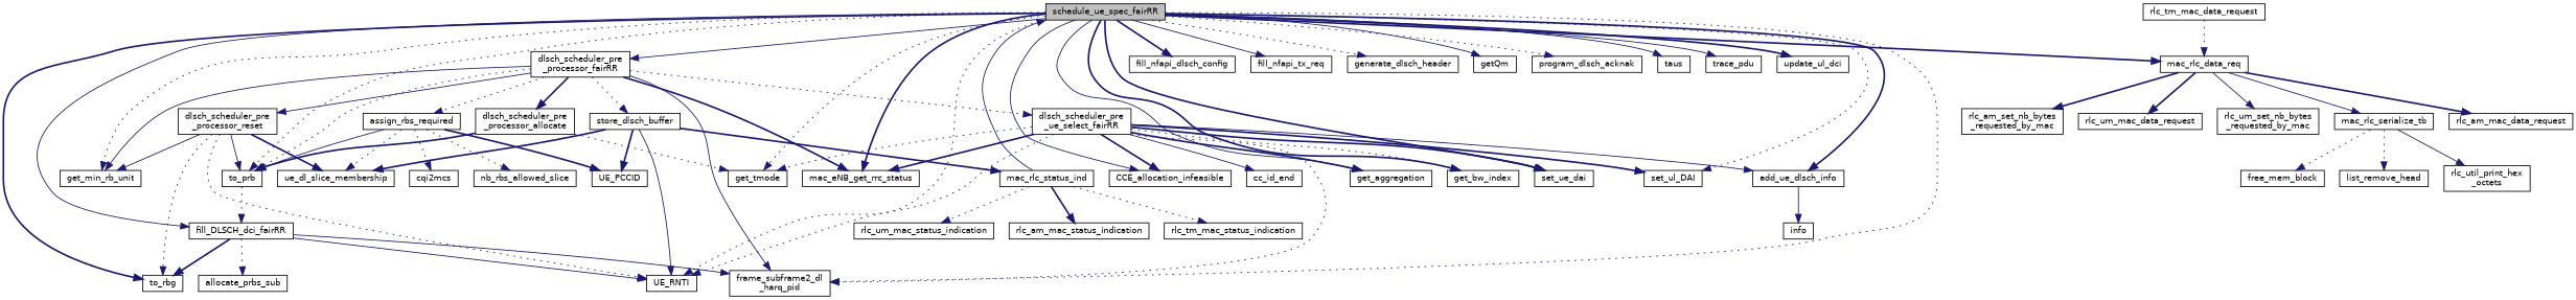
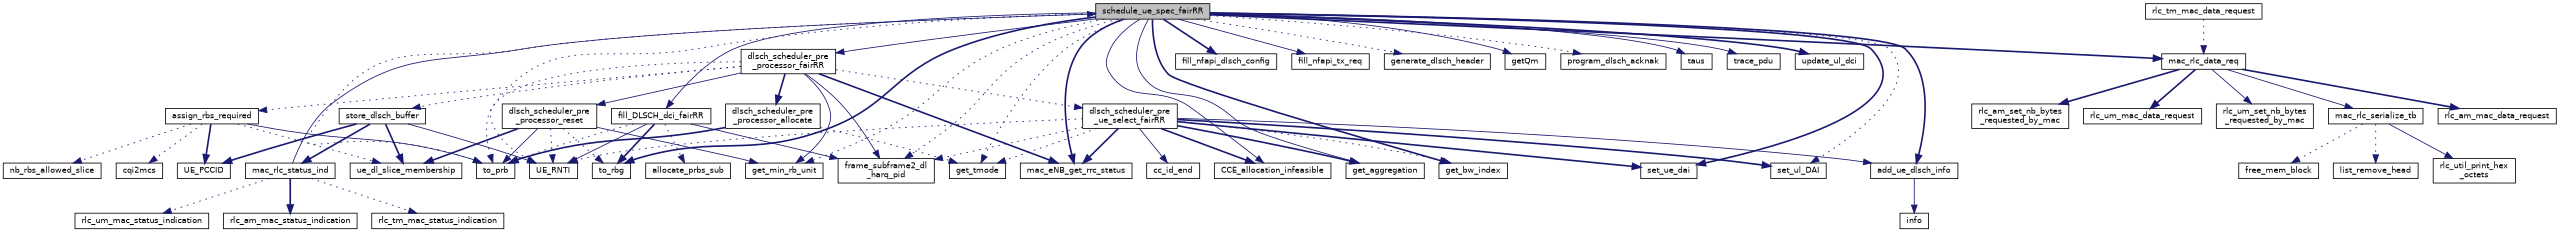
  digraph {
    rankdir=TB
    node [color=black fillcolor=white fontname=Helvetica fontsize=10 shape=record style=filled]
    edge [color=midnightblue fontname=Helvetica fontsize=10 labelfontname=Helvetica labelfontsize=10 style=dotted]
    n1 [fillcolor=grey75 fontcolor=black height=0.2 label=schedule_ue_spec_fairRR width=0.4]
    n2 [height=0.2 label=add_ue_dlsch_info width=0.4]
    n3 [height=0.2 label=CCE_allocation_infeasible width=0.4]
    n4 [height=0.2 label="dlsch_scheduler_pre\l_processor_fairRR" width=0.4]
    n5 [height=0.2 label=to_prb width=0.4]
    n6 [height=0.2 label=get_tmode width=0.4]
    n7 [height=0.2 label=get_min_rb_unit width=0.4]
    n8 [height=0.2 label=to_rbg width=0.4]
    n9 [height=0.2 label=UE_RNTI width=0.4]
    n10 [height=0.2 label="frame_subframe2_dl\l_harq_pid" width=0.4]
    n11 [height=0.2 label=get_aggregation width=0.4]
    n12 [height=0.2 label=get_bw_index width=0.4]
    n13 [height=0.2 label=mac_eNB_get_rrc_status width=0.4]
    n14 [height=0.2 label=set_ue_dai width=0.4]
    n15 [height=0.2 label=set_ul_DAI width=0.4]
    n16 [height=0.2 label=fill_DLSCH_dci_fairRR width=0.4]
    n17 [height=0.2 label=fill_nfapi_dlsch_config width=0.4]
    n18 [height=0.2 label=fill_nfapi_tx_req width=0.4]
    n19 [height=0.2 label=generate_dlsch_header width=0.4]
    n20 [height=0.2 label=getQm width=0.4]
    n21 [height=0.2 label=mac_rlc_data_req width=0.4]
    n22 [height=0.2 label=program_dlsch_acknak width=0.4]
    n23 [height=0.2 label=taus width=0.4]
    n24 [height=0.2 label=trace_pdu width=0.4]
    n25 [height=0.2 label=update_ul_dci width=0.4]
    n26 [height=0.2 label=info width=0.4]
    n27 [height=0.2 label=assign_rbs_required width=0.4]
    n28 [height=0.2 label="dlsch_scheduler_pre\l_processor_allocate" width=0.4]
    n29 [height=0.2 label="dlsch_scheduler_pre\l_processor_reset" width=0.4]
    n30 [height=0.2 label="dlsch_scheduler_pre\l_ue_select_fairRR" width=0.4]
    n31 [height=0.2 label=store_dlsch_buffer width=0.4]
    n32 [height=0.2 label=mac_rlc_status_ind width=0.4]
    n33 [height=0.2 label=rlc_am_mac_status_indication width=0.4]
    n34 [height=0.2 label=rlc_tm_mac_status_indication width=0.4]
    n35 [height=0.2 label=rlc_um_mac_status_indication width=0.4]
    n36 [height=0.2 label=allocate_prbs_sub width=0.4]
    n37 [height=0.2 label=mac_rlc_serialize_tb width=0.4]
    n38 [height=0.2 label=rlc_am_mac_data_request width=0.4]
    n39 [height=0.2 label="rlc_am_set_nb_bytes\l_requested_by_mac" width=0.4]
    n40 [height=0.2 label=rlc_um_mac_data_request width=0.4]
    n41 [height=0.2 label="rlc_um_set_nb_bytes\l_requested_by_mac" width=0.4]
    n42 [height=0.2 label=cqi2mcs width=0.4]
    n43 [height=0.2 label=nb_rbs_allowed_slice width=0.4]
    n44 [height=0.2 label=ue_dl_slice_membership width=0.4]
    n45 [height=0.2 label=UE_PCCID width=0.4]
    n46 [height=0.2 label=cc_id_end width=0.4]
    n47 [height=0.2 label=free_mem_block width=0.4]
    n48 [height=0.2 label=list_remove_head width=0.4]
    n49 [height=0.2 label="rlc_util_print_hex\l_octets" width=0.4]
    n50 [height=0.2 label=rlc_tm_mac_data_request width=0.4]
    n1 -> n2 [style=bold]
    n1 -> n3 [style=solid]
    n1 -> n4 [style=solid]
    n1 -> n5
    n1 -> n6
    n1 -> n7
    n1 -> n8 [style=bold]
    n1 -> n9
    n1 -> n10
    n1 -> n11 [style=solid]
    n1 -> n12 [style=bold]
    n1 -> n13 [style=bold]
    n1 -> n14 [style=bold]
    n1 -> n15
    n1 -> n16 [style=solid]
    n1 -> n17 [style=bold]
    n1 -> n18 [style=solid]
    n1 -> n19
    n1 -> n20 [style=solid]
    n1 -> n21 [style=bold]
    n1 -> n22
    n1 -> n23 [style=solid]
    n1 -> n24 [style=solid]
    n1 -> n25 [style=bold]
    n2 -> n26 [style=solid]
    n4 -> n5
    n4 -> n7 [style=solid]
    n4 -> n10 [style=solid]
    n4 -> n13 [style=bold]
    n4 -> n27
    n4 -> n28 [style=bold]
    n4 -> n29 [style=solid]
    n4 -> n30
    n4 -> n31
-   n5 -> n16
+   n16 -> n5
    n16 -> n8 [style=bold]
    n16 -> n9 [style=solid]
    n16 -> n10 [style=solid]
    n16 -> n36
    n21 -> n37 [style=solid]
    n21 -> n38 [style=bold]
    n21 -> n39 [style=bold]
    n21 -> n40 [style=bold]
    n21 -> n41 [style=solid]
    n27 -> n5 [style=solid]
    n27 -> n42
    n27 -> n43
    n27 -> n44
    n27 -> n45 [style=bold]
    n28 -> n5 [style=bold]
    n28 -> n6
    n29 -> n5 [style=solid]
    n29 -> n7 [style=solid]
    n29 -> n8
    n29 -> n9
    n29 -> n44 [style=bold]
    n30 -> n2 [style=solid]
    n30 -> n3 [style=bold]
    n30 -> n6
    n30 -> n9
    n30 -> n10
    n30 -> n11 [style=bold]
    n30 -> n12
    n30 -> n13 [style=bold]
    n30 -> n14 [style=bold]
    n30 -> n15 [style=bold]
    n30 -> n46 [style=solid]
    n31 -> n9 [style=solid]
    n31 -> n32 [style=bold]
    n31 -> n44 [style=bold]
    n31 -> n45 [style=bold]
    n32 -> n1 [style=solid]
    n32 -> n33 [style=bold]
    n32 -> n34
    n32 -> n35
    n37 -> n47
    n37 -> n48
    n37 -> n49 [style=solid]
    n50 -> n21
  }
